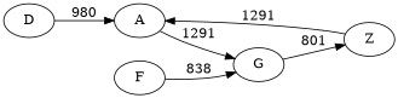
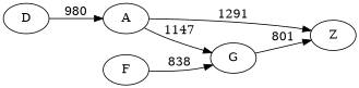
  digraph {
    rankdir=LR
    D
    A
    Z
    G
    F
    D -> A [label=980]
-   Z -> A [label=1291]
-   A -> G [label=1291]
+   A -> Z [label=1291]
+   A -> G [label=1147]
    G -> Z [label=801]
    F -> G [label=838]
  }
